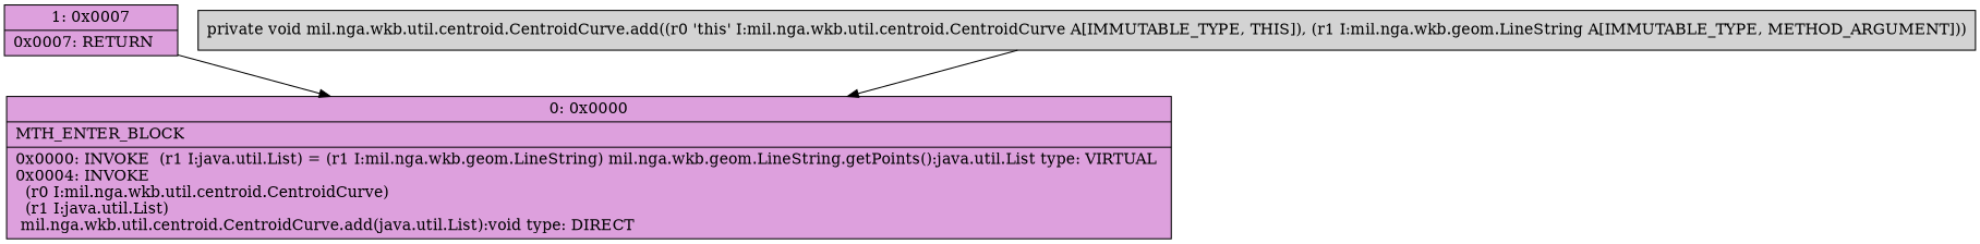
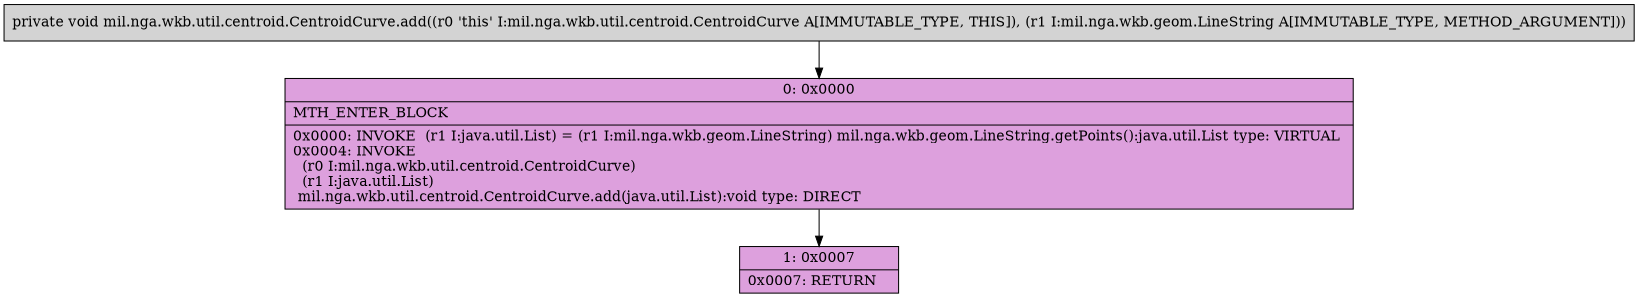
  digraph {
    node [shape=record style=filled fillcolor=plum]
    n1 [label="{0\:\ 0x0000|MTH_ENTER_BLOCK\l|0x0000: INVOKE  (r1 I:java.util.List) = (r1 I:mil.nga.wkb.geom.LineString) mil.nga.wkb.geom.LineString.getPoints():java.util.List type: VIRTUAL \l0x0004: INVOKE  \l  (r0 I:mil.nga.wkb.util.centroid.CentroidCurve)\l  (r1 I:java.util.List)\l mil.nga.wkb.util.centroid.CentroidCurve.add(java.util.List):void type: DIRECT \l}"]
    n2 [label="{1\:\ 0x0007|0x0007: RETURN   \l}"]
    n3 [label="{private void mil.nga.wkb.util.centroid.CentroidCurve.add((r0 'this' I:mil.nga.wkb.util.centroid.CentroidCurve A[IMMUTABLE_TYPE, THIS]), (r1 I:mil.nga.wkb.geom.LineString A[IMMUTABLE_TYPE, METHOD_ARGUMENT])) }" fillcolor=lightgrey]
-   n2 -> n1
+   n1 -> n2
    n3 -> n1
  }
